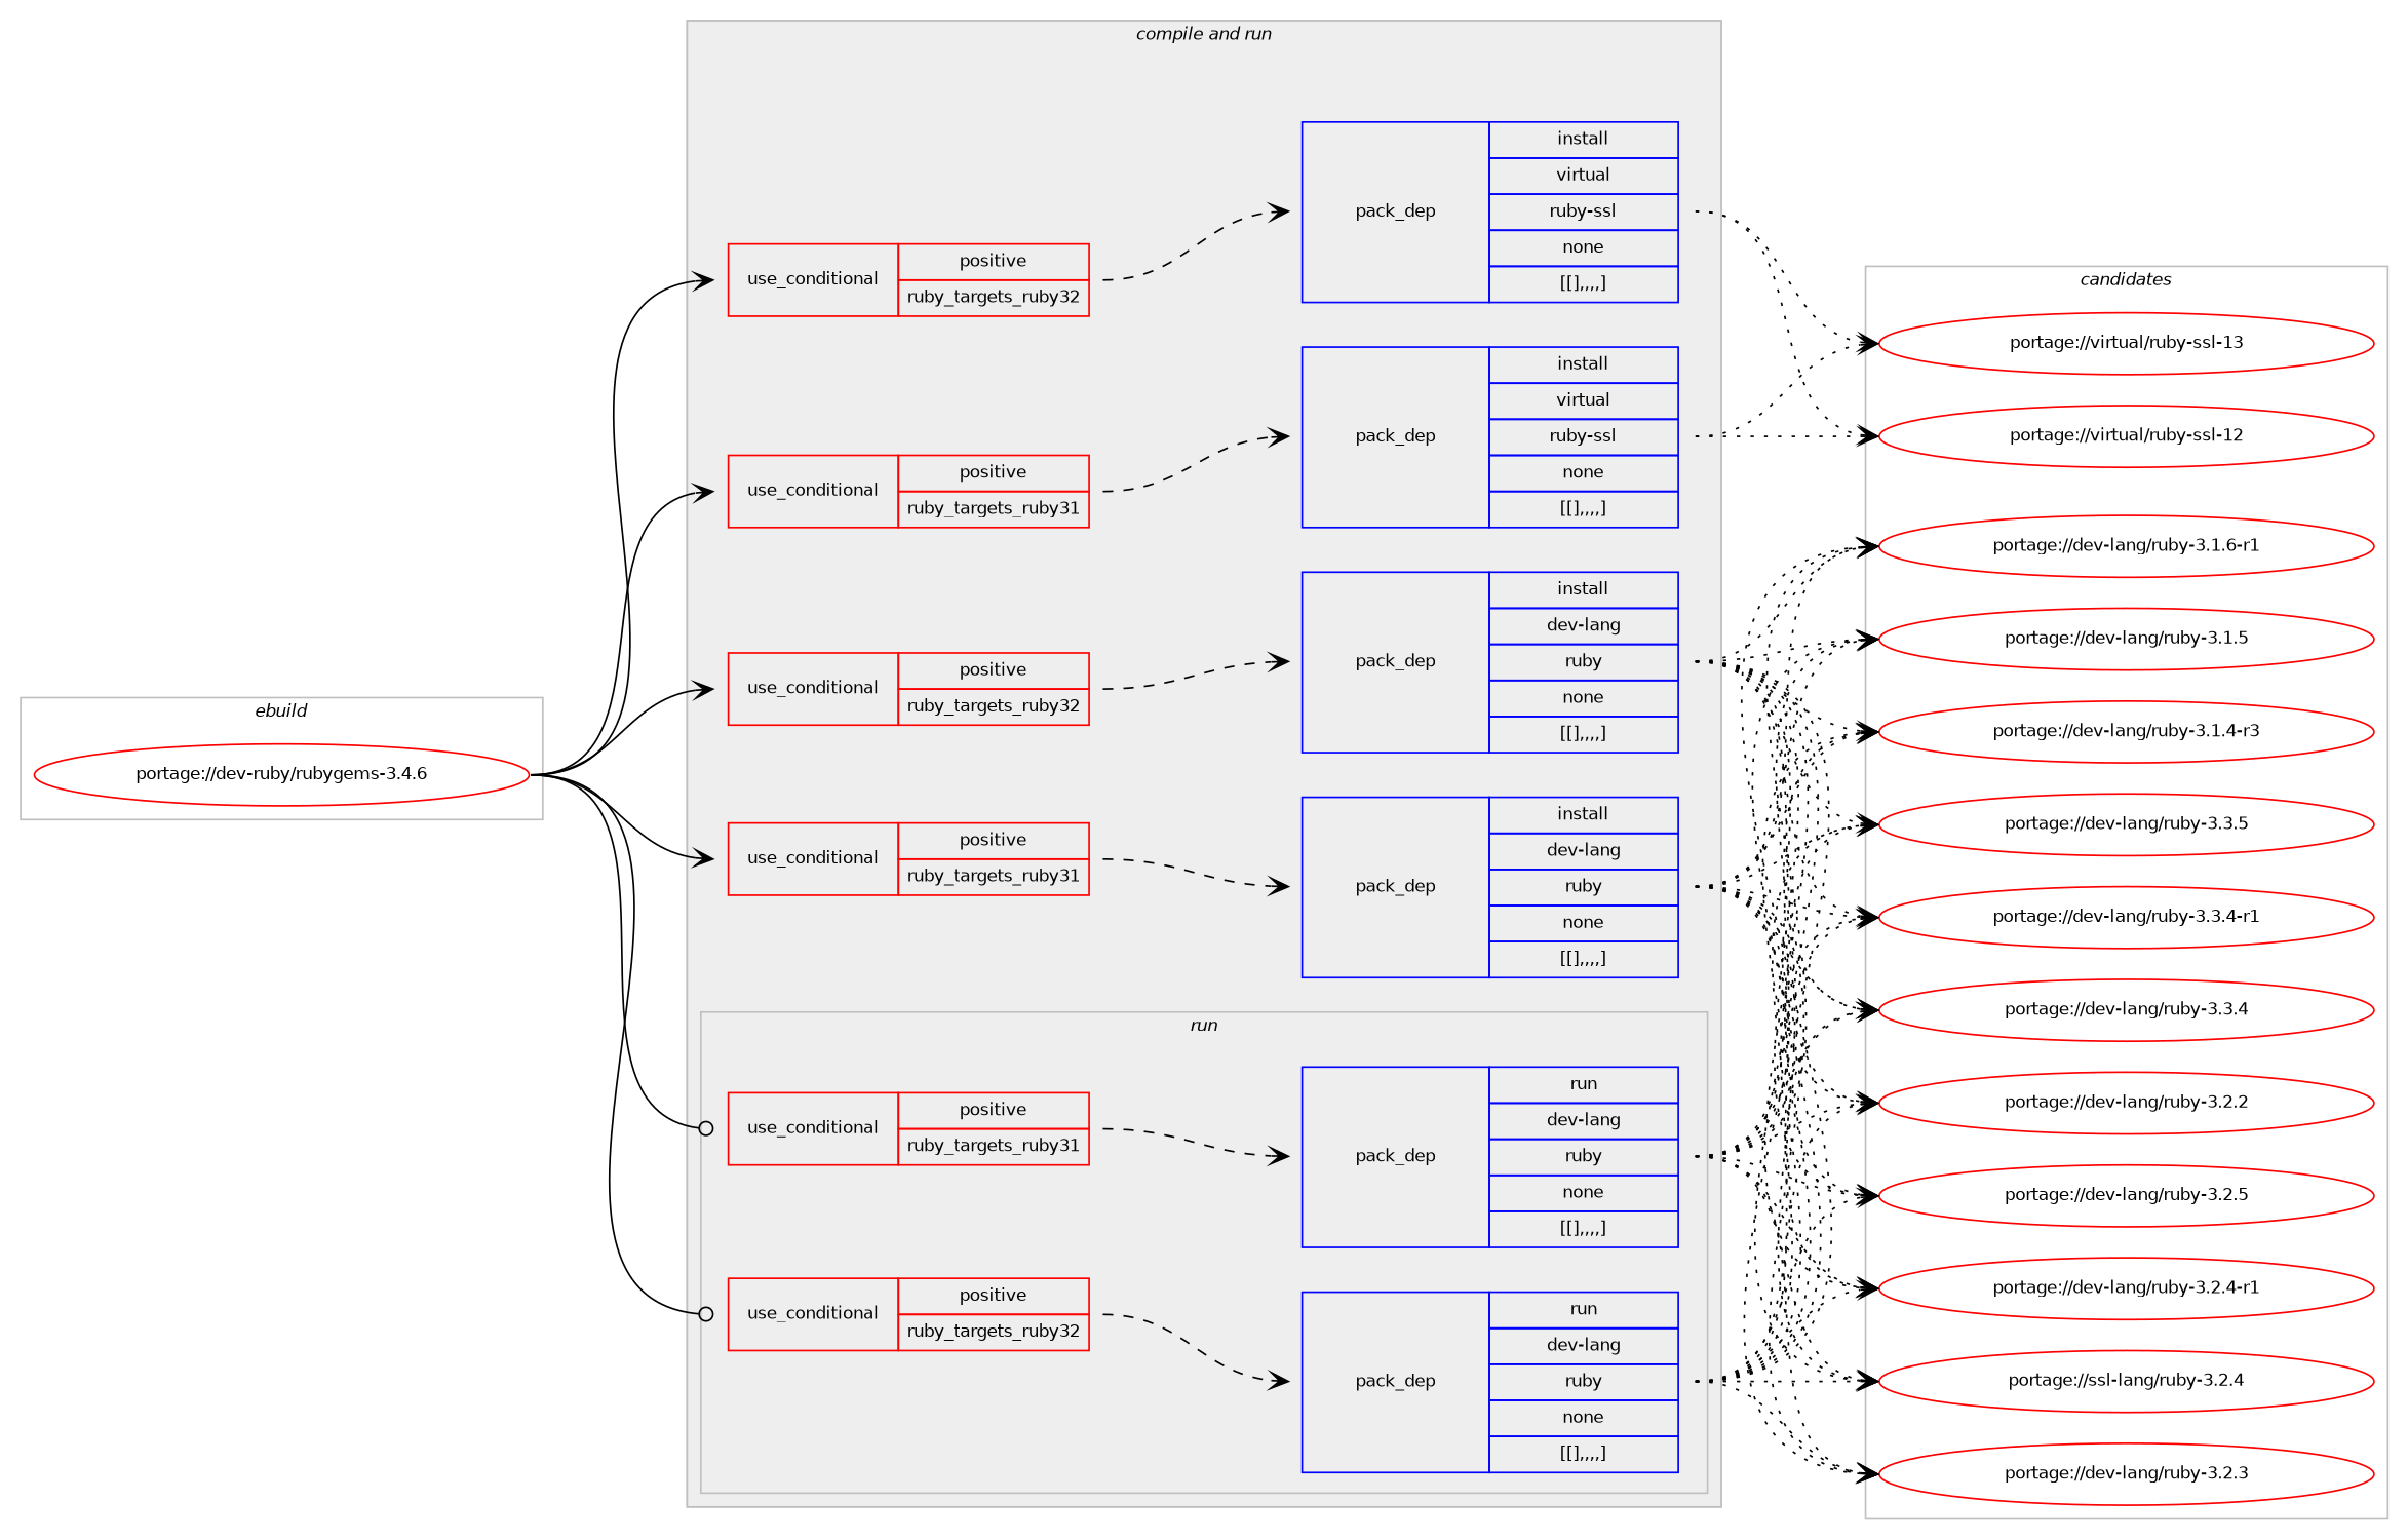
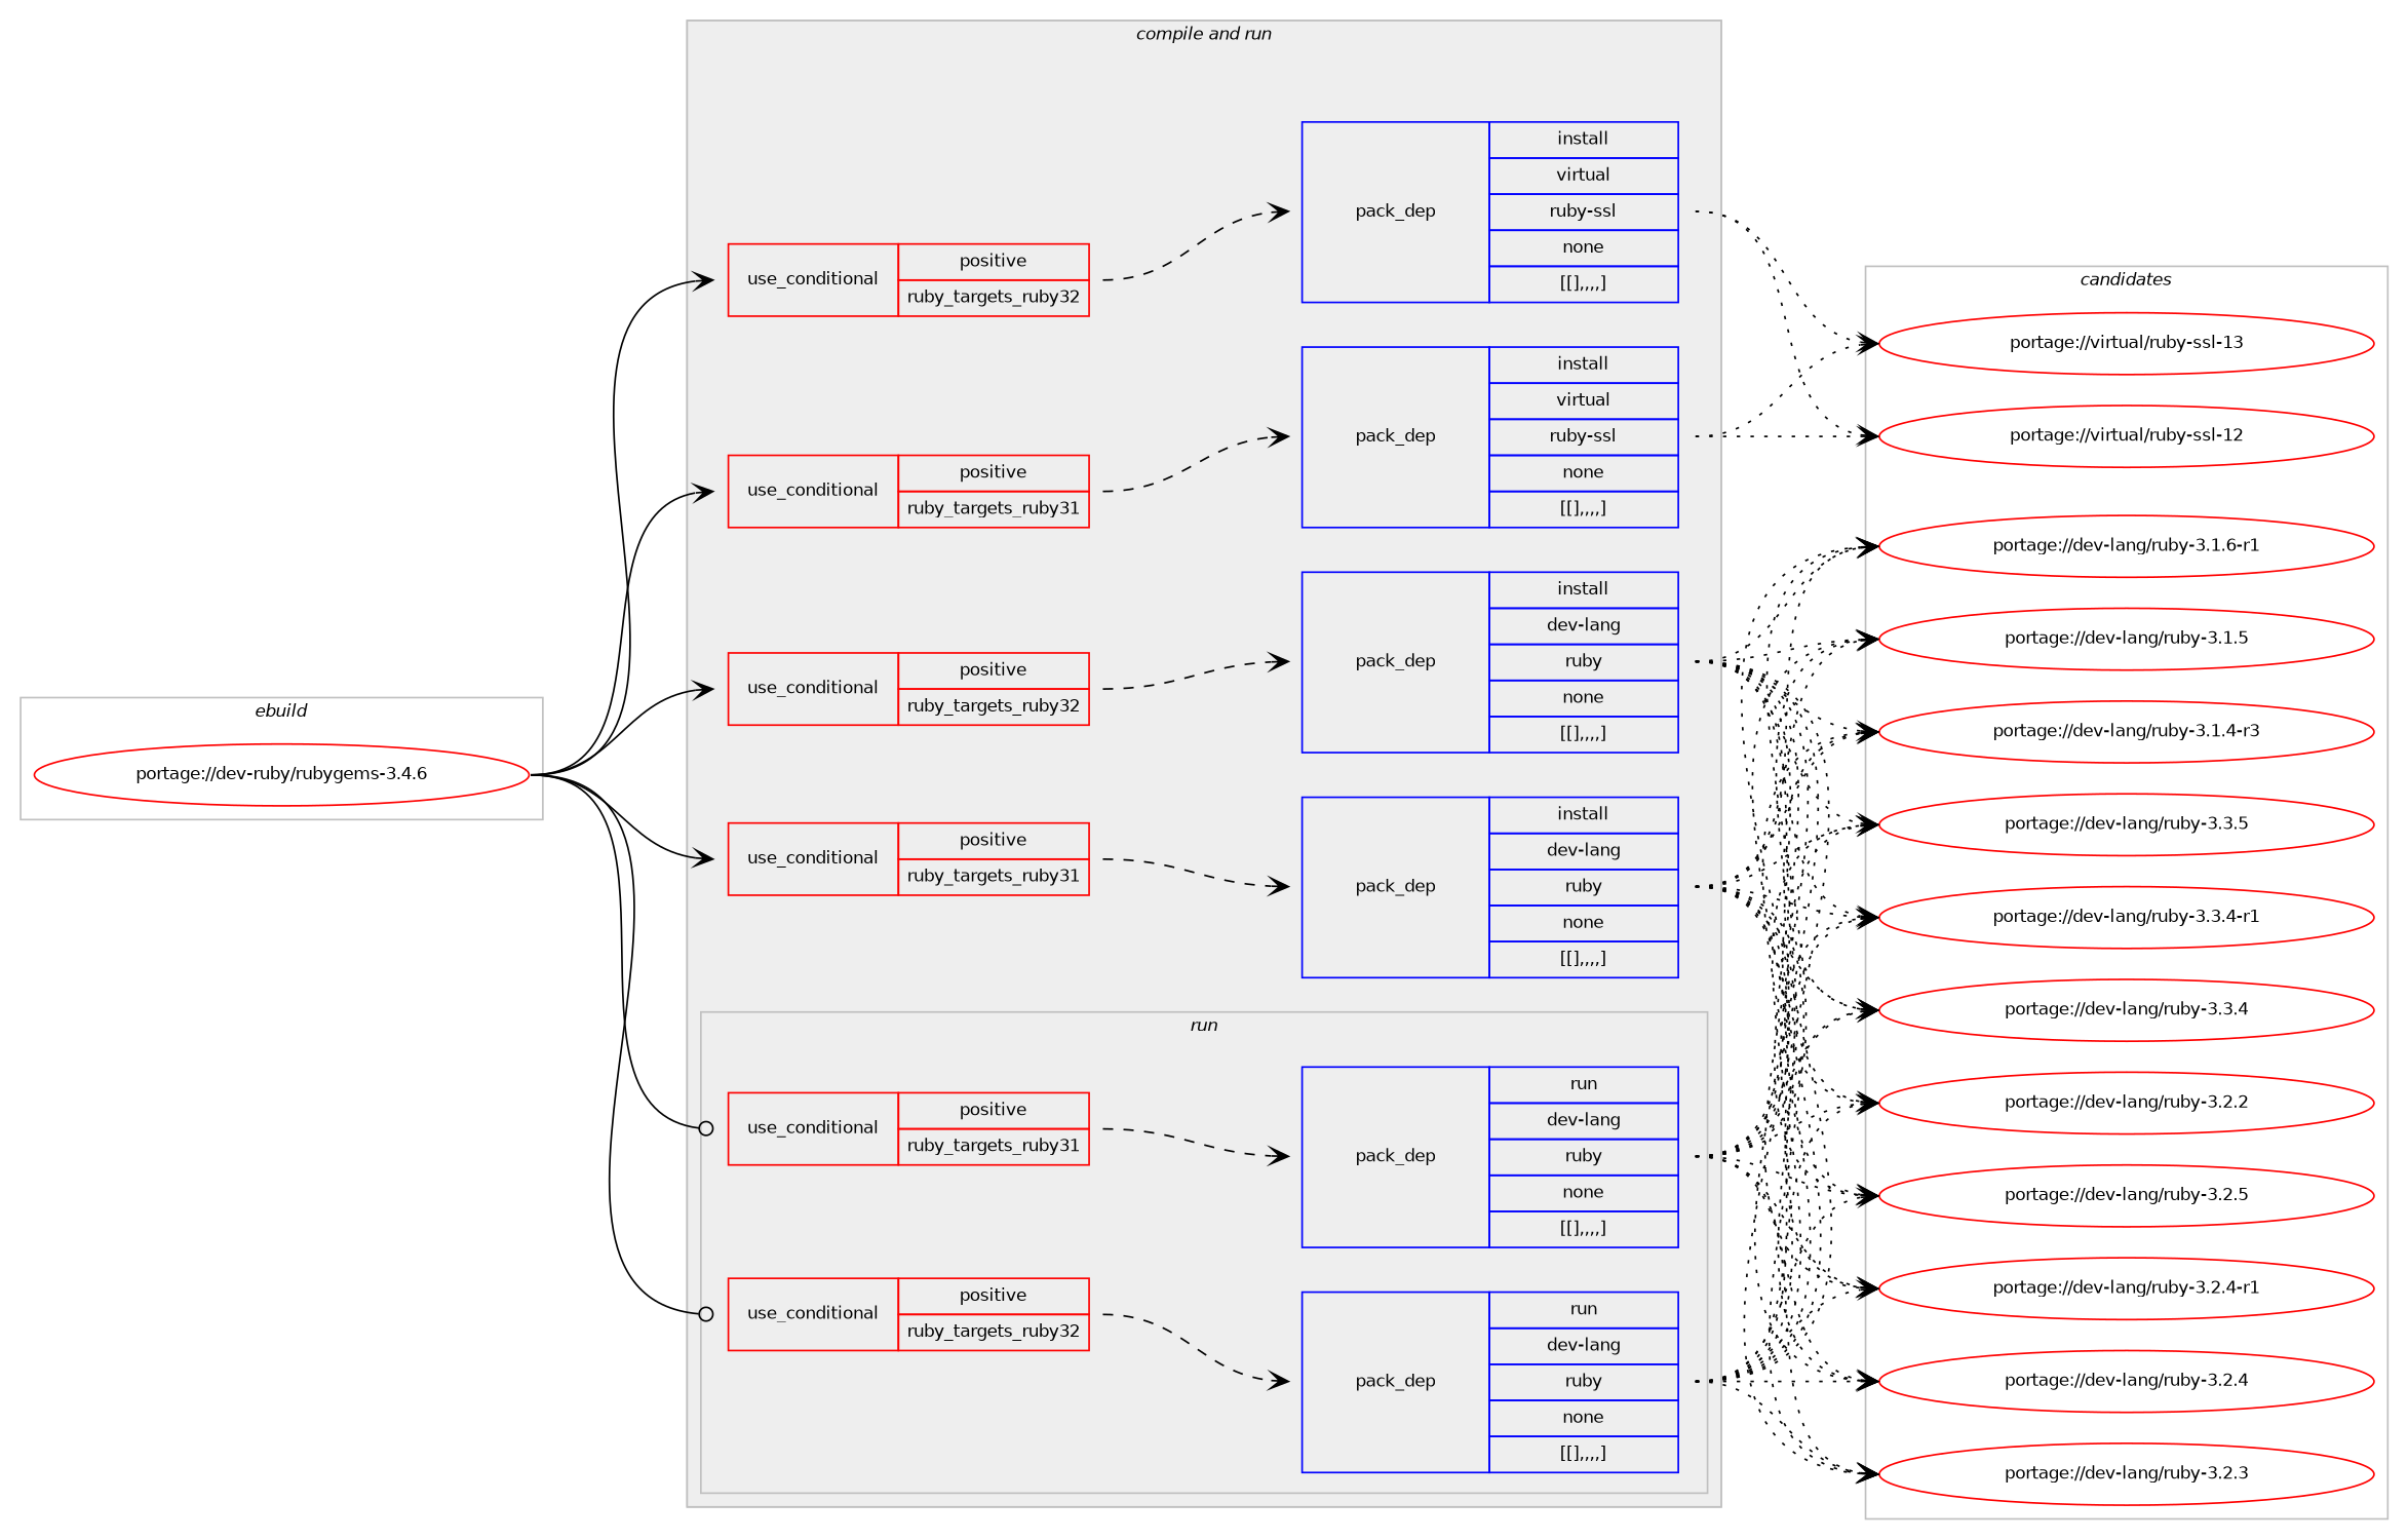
  digraph {
    compound=true
    concentrate=true
    fontname=Helvetica
    fontsize=10
    newrank=true
    rankdir=LR
    ranksep=1.5
    node [color=red fontname=Helvetica fontsize=10]
    edge [arrowhead=vee headport=w style=dotted tailport=e weight=100]
    n1 [label="portage://dev-ruby/rubygems-3.4.6" width=4]
    n2 [color=blue label=<<TABLE BORDER="0" CELLBORDER="1" CELLSPACING="0" CELLPADDING="4" WIDTH="220"><TR><TD ROWSPAN="6" CELLPADDING="30">pack_dep</TD></TR><TR><TD WIDTH="110">install</TD></TR><TR><TD>dev-lang</TD></TR><TR><TD>ruby</TD></TR><TR><TD>none</TD></TR><TR><TD>[[],,,,]</TD></TR></TABLE>> shape=none]
    n3 [label=<<TABLE BORDER="0" CELLBORDER="1" CELLSPACING="0" CELLPADDING="4"><TR><TD ROWSPAN="3" CELLPADDING="10">use_conditional</TD></TR><TR><TD>positive</TD></TR><TR><TD>ruby_targets_ruby31</TD></TR></TABLE>> shape=none]
    n4 [color=blue label=<<TABLE BORDER="0" CELLBORDER="1" CELLSPACING="0" CELLPADDING="4" WIDTH="220"><TR><TD ROWSPAN="6" CELLPADDING="30">pack_dep</TD></TR><TR><TD WIDTH="110">install</TD></TR><TR><TD>virtual</TD></TR><TR><TD>ruby-ssl</TD></TR><TR><TD>none</TD></TR><TR><TD>[[],,,,]</TD></TR></TABLE>> shape=none]
    n5 [label=<<TABLE BORDER="0" CELLBORDER="1" CELLSPACING="0" CELLPADDING="4"><TR><TD ROWSPAN="3" CELLPADDING="10">use_conditional</TD></TR><TR><TD>positive</TD></TR><TR><TD>ruby_targets_ruby31</TD></TR></TABLE>> shape=none]
    n6 [color=blue label=<<TABLE BORDER="0" CELLBORDER="1" CELLSPACING="0" CELLPADDING="4" WIDTH="220"><TR><TD ROWSPAN="6" CELLPADDING="30">pack_dep</TD></TR><TR><TD WIDTH="110">install</TD></TR><TR><TD>dev-lang</TD></TR><TR><TD>ruby</TD></TR><TR><TD>none</TD></TR><TR><TD>[[],,,,]</TD></TR></TABLE>> shape=none]
    n7 [label=<<TABLE BORDER="0" CELLBORDER="1" CELLSPACING="0" CELLPADDING="4"><TR><TD ROWSPAN="3" CELLPADDING="10">use_conditional</TD></TR><TR><TD>positive</TD></TR><TR><TD>ruby_targets_ruby32</TD></TR></TABLE>> shape=none]
    n8 [color=blue label=<<TABLE BORDER="0" CELLBORDER="1" CELLSPACING="0" CELLPADDING="4" WIDTH="220"><TR><TD ROWSPAN="6" CELLPADDING="30">pack_dep</TD></TR><TR><TD WIDTH="110">install</TD></TR><TR><TD>virtual</TD></TR><TR><TD>ruby-ssl</TD></TR><TR><TD>none</TD></TR><TR><TD>[[],,,,]</TD></TR></TABLE>> shape=none]
    n9 [label=<<TABLE BORDER="0" CELLBORDER="1" CELLSPACING="0" CELLPADDING="4"><TR><TD ROWSPAN="3" CELLPADDING="10">use_conditional</TD></TR><TR><TD>positive</TD></TR><TR><TD>ruby_targets_ruby32</TD></TR></TABLE>> shape=none]
    n10 [color=blue label=<<TABLE BORDER="0" CELLBORDER="1" CELLSPACING="0" CELLPADDING="4" WIDTH="220"><TR><TD ROWSPAN="6" CELLPADDING="30">pack_dep</TD></TR><TR><TD WIDTH="110">run</TD></TR><TR><TD>dev-lang</TD></TR><TR><TD>ruby</TD></TR><TR><TD>none</TD></TR><TR><TD>[[],,,,]</TD></TR></TABLE>> shape=none]
    n11 [label=<<TABLE BORDER="0" CELLBORDER="1" CELLSPACING="0" CELLPADDING="4"><TR><TD ROWSPAN="3" CELLPADDING="10">use_conditional</TD></TR><TR><TD>positive</TD></TR><TR><TD>ruby_targets_ruby31</TD></TR></TABLE>> shape=none]
    n12 [color=blue label=<<TABLE BORDER="0" CELLBORDER="1" CELLSPACING="0" CELLPADDING="4" WIDTH="220"><TR><TD ROWSPAN="6" CELLPADDING="30">pack_dep</TD></TR><TR><TD WIDTH="110">run</TD></TR><TR><TD>dev-lang</TD></TR><TR><TD>ruby</TD></TR><TR><TD>none</TD></TR><TR><TD>[[],,,,]</TD></TR></TABLE>> shape=none]
    n13 [label=<<TABLE BORDER="0" CELLBORDER="1" CELLSPACING="0" CELLPADDING="4"><TR><TD ROWSPAN="3" CELLPADDING="10">use_conditional</TD></TR><TR><TD>positive</TD></TR><TR><TD>ruby_targets_ruby32</TD></TR></TABLE>> shape=none]
    n14 [label="portage://dev-lang/ruby-3.3.5" width=4]
    n15 [label="portage://dev-lang/ruby-3.3.4-r1" width=4]
    n16 [label="portage://dev-lang/ruby-3.3.4" width=4]
    n17 [label="portage://dev-lang/ruby-3.2.2" width=4]
    n18 [label="portage://dev-lang/ruby-3.2.5" width=4]
    n19 [label="portage://dev-lang/ruby-3.2.4-r1" width=4]
-   n20 [label="portage://ssl-lang/ruby-3.2.4" width=4]
+   n20 [label="portage://dev-lang/ruby-3.2.4" width=4]
    n21 [label="portage://dev-lang/ruby-3.2.3" width=4]
    n22 [label="portage://dev-lang/ruby-3.1.6-r1" width=4]
    n23 [label="portage://dev-lang/ruby-3.1.5" width=4]
    n24 [label="portage://dev-lang/ruby-3.1.4-r3" width=4]
    n25 [label="portage://virtual/ruby-ssl-13" width=4]
    n26 [label="portage://virtual/ruby-ssl-12" width=4]
    subgraph cluster_1 {
      color=gray
      label=<<i>ebuild</i>>
      n1
    }
    subgraph cluster_2 {
      color=gray
      label=<<i>dependencies</i>>
      subgraph cluster_3 {
        color=gray
        fillcolor="#eeeeee"
        label=<<i>compile</i>>
        style=filled
        subgraph sub_4 {
          color=gray
          fillcolor="#eeeeee"
          label=<<i>compile</i>>
          style=filled
          n3
          subgraph sub_5 {
            color=gray
            fillcolor="#eeeeee"
            label=<<i>compile</i>>
            style=filled
            n2
          }
        }
        subgraph sub_6 {
          color=gray
          fillcolor="#eeeeee"
          label=<<i>compile</i>>
          style=filled
          n5
          subgraph sub_7 {
            color=gray
            fillcolor="#eeeeee"
            label=<<i>compile</i>>
            style=filled
            n4
          }
        }
        subgraph sub_8 {
          color=gray
          fillcolor="#eeeeee"
          label=<<i>compile</i>>
          style=filled
          n7
          subgraph sub_9 {
            color=gray
            fillcolor="#eeeeee"
            label=<<i>compile</i>>
            style=filled
            n6
          }
        }
        subgraph sub_10 {
          color=gray
          fillcolor="#eeeeee"
          label=<<i>compile</i>>
          style=filled
          n9
          subgraph sub_11 {
            color=gray
            fillcolor="#eeeeee"
            label=<<i>compile</i>>
            style=filled
            n8
          }
        }
      }
      subgraph cluster_12 {
        color=gray
        fillcolor="#eeeeee"
        label=<<i>compile and run</i>>
        style=filled
      }
      subgraph cluster_13 {
        color=gray
        fillcolor="#eeeeee"
        label=<<i>run</i>>
        style=filled
        subgraph sub_14 {
          color=gray
          fillcolor="#eeeeee"
          label=<<i>run</i>>
          style=filled
          n11
          subgraph sub_15 {
            color=gray
            fillcolor="#eeeeee"
            label=<<i>run</i>>
            style=filled
            n10
          }
        }
        subgraph sub_16 {
          color=gray
          fillcolor="#eeeeee"
          label=<<i>run</i>>
          style=filled
          n13
          subgraph sub_17 {
            color=gray
            fillcolor="#eeeeee"
            label=<<i>run</i>>
            style=filled
            n12
          }
        }
      }
    }
    subgraph cluster_18 {
      color=gray
      label=<<i>candidates</i>>
      rank=same
      subgraph sub_19 {
        color=black
        label=<<i>candidates</i>>
        nodesep=1
        rank=same
        n14
        n15
        n16
        n17
        n18
        n19
        n20
        n21
        n22
        n23
        n24
      }
      subgraph sub_20 {
        color=black
        label=<<i>candidates</i>>
        nodesep=1
        rank=same
        n25
        n26
      }
      subgraph sub_21 {
        color=black
        label=<<i>candidates</i>>
        nodesep=1
        rank=same
        n14
        n15
        n16
        n17
        n18
        n19
        n20
        n21
        n22
        n23
        n24
      }
      subgraph sub_22 {
        color=black
        label=<<i>candidates</i>>
        nodesep=1
        rank=same
        n25
        n26
      }
      subgraph sub_23 {
        color=black
        label=<<i>candidates</i>>
        nodesep=1
        rank=same
        n14
        n15
        n16
        n17
        n18
        n19
        n20
        n21
        n22
        n23
        n24
      }
      subgraph sub_24 {
        color=black
        label=<<i>candidates</i>>
        nodesep=1
        rank=same
        n14
        n15
        n16
        n17
        n18
        n19
        n20
        n21
        n22
        n23
        n24
      }
    }
    n1 -> n3 [style=solid weight=20]
    n1 -> n5 [style=solid weight=20]
    n1 -> n7 [style=solid weight=20]
    n1 -> n9 [style=solid weight=20]
    n1 -> n11 [arrowhead=odot style=solid weight=20]
    n1 -> n13 [arrowhead=odot style=solid weight=20]
    n2 -> n14
    n2 -> n15
    n2 -> n16
    n2 -> n17
    n2 -> n18
    n2 -> n19
    n2 -> n20
    n2 -> n21
    n2 -> n22
    n2 -> n23
    n2 -> n24
    n3 -> n2 [style=dashed weight=20]
    n4 -> n25
    n4 -> n26
    n5 -> n4 [style=dashed weight=20]
    n6 -> n14
    n6 -> n15
    n6 -> n16
    n6 -> n17
    n6 -> n18
    n6 -> n19
    n6 -> n20
    n6 -> n21
    n6 -> n22
    n6 -> n23
    n6 -> n24
    n7 -> n6 [style=dashed weight=20]
    n8 -> n25
    n8 -> n26
    n9 -> n8 [style=dashed weight=20]
    n10 -> n14
    n10 -> n15
    n10 -> n16
    n10 -> n17
    n10 -> n18
    n10 -> n19
    n10 -> n20
    n10 -> n21
    n10 -> n22
    n10 -> n23
    n10 -> n24
    n11 -> n10 [style=dashed weight=20]
    n12 -> n14
    n12 -> n15
    n12 -> n16
    n12 -> n17
    n12 -> n18
    n12 -> n19
    n12 -> n20
    n12 -> n21
    n12 -> n22
    n12 -> n23
    n12 -> n24
    n13 -> n12 [style=dashed weight=20]
  }
